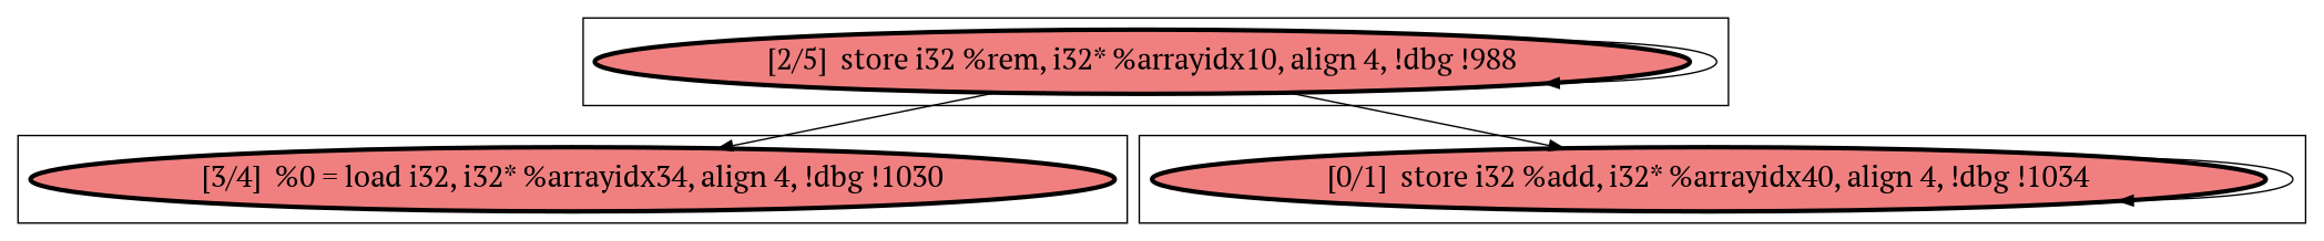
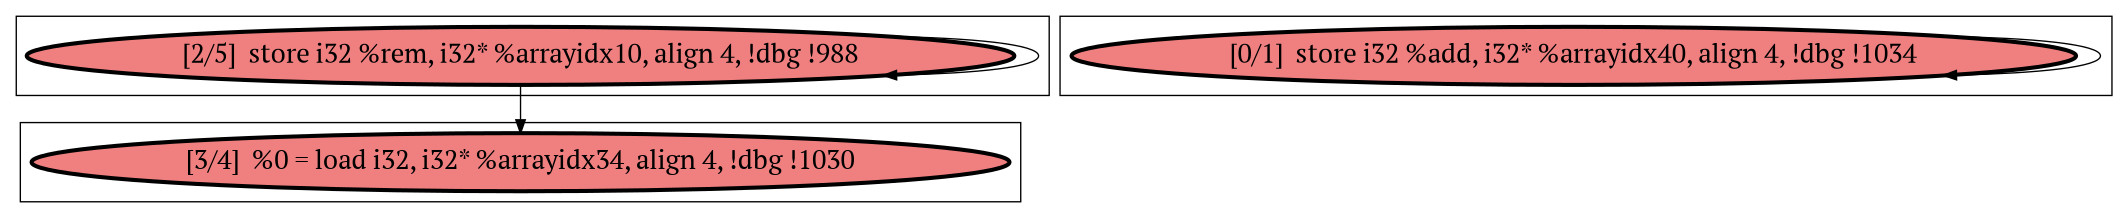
  digraph {
    fontname="PT Serif"
    node [fillcolor=lightcoral fontname="PT Serif" fontsize=20 penwidth=3.0 shape=ellipse style=filled]
    edge [fontname="PT Serif"]
    n1 [label="[3/4]  %0 = load i32, i32* %arrayidx34, align 4, !dbg !1030"]
    n2 [label="[0/1]  store i32 %add, i32* %arrayidx40, align 4, !dbg !1034"]
    n3 [label="[2/5]  store i32 %rem, i32* %arrayidx10, align 4, !dbg !988"]
    subgraph cluster_1 {
      n1
    }
    subgraph cluster_2 {
      n2
    }
    subgraph cluster_3 {
      n3
    }
    n2 -> n2
    n3 -> n1
-   n3 -> n2
    n3 -> n3
  }
